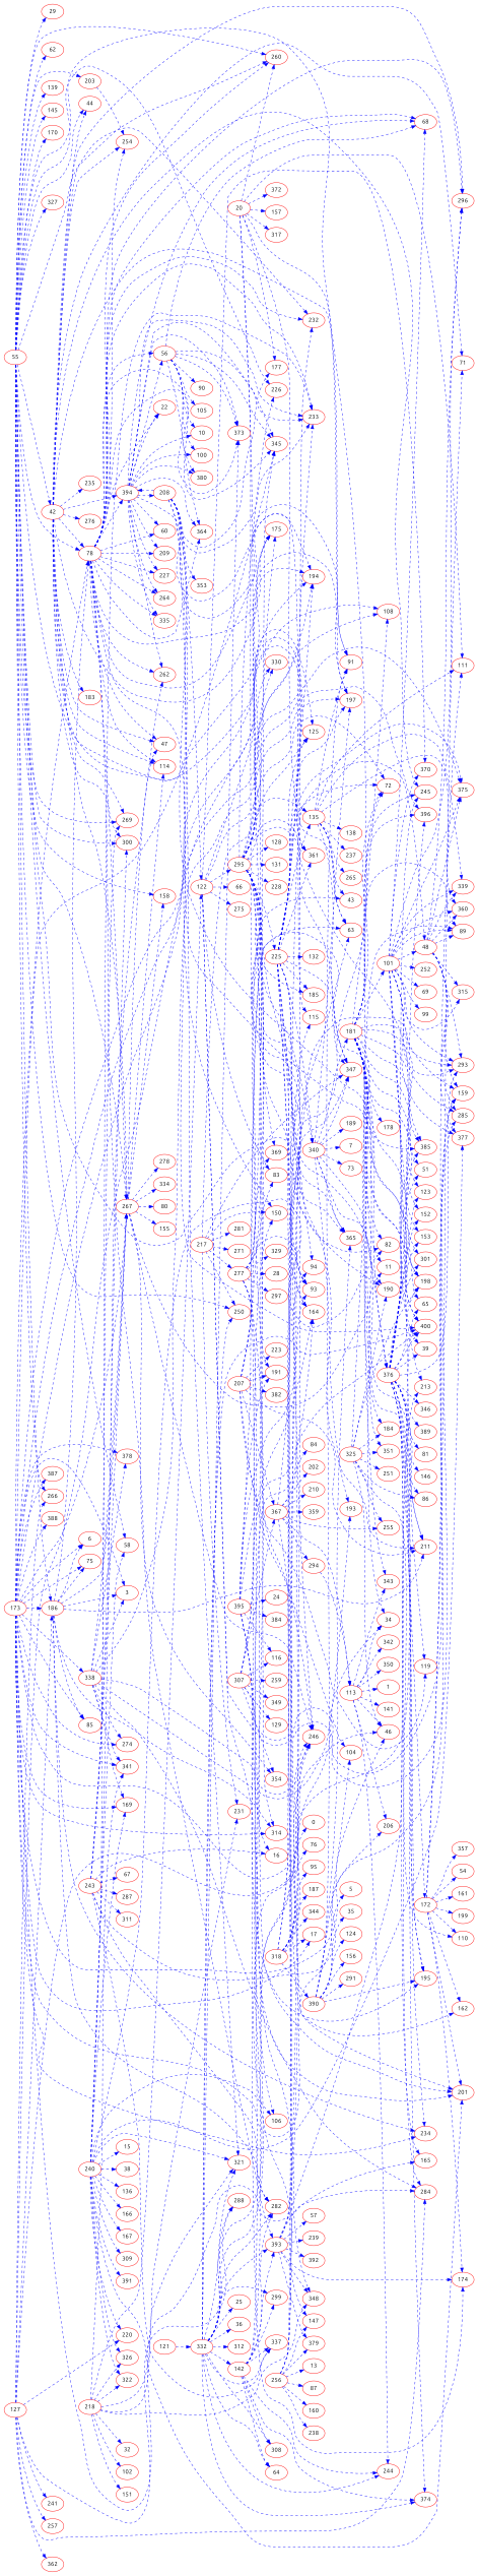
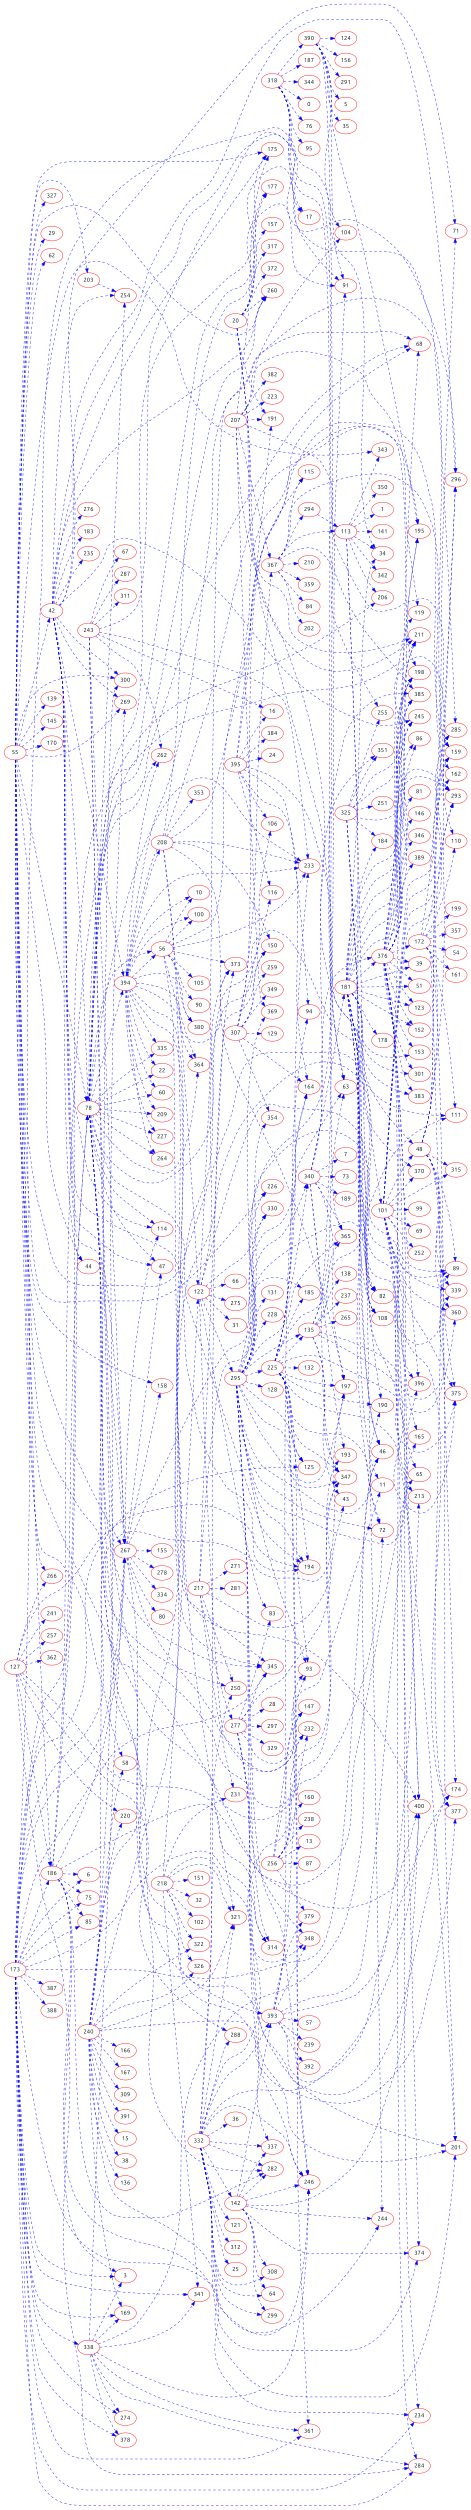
  digraph {
    fontname=Ubuntu
    rankdir=LR
    node [color=Red fontname=Ubuntu]
    edge [color=Blue fontname=Ubuntu style=dashed]
    20
    63
    91
    111
    157
    177
    191
    211
    260
    317
    372
    42
    44
    47
    71
    78
    114
    175
    183
    194
    235
    245
    254
    267
    269
    276
    296
    300
    394
    232
    56
    68
    233
    345
    364
    373
    22
    60
    209
    227
    262
    264
    335
    393
    400
    158
    246
    11
    80
    155
    278
    334
    354
    10
    100
    380
    208
    90
    105
    213
    174
    348
    379
    165
    57
    239
    392
    122
    197
    198
    115
    150
    321
    353
    48
    89
    159
    285
    293
    315
    339
    360
    375
    377
    55
    29
    58
    62
    82
    139
    145
    170
    186
    203
    226
    250
    266
    327
    343
    282
    3
    6
    75
    85
    234
    314
    101
    65
    69
    99
    252
    370
    374
    113
    1
    34
    46
    141
    206
    244
    342
    350
    294
+   31
    66
    83
    108
    147
    275
    295
    330
    135
    347
    201
    125
    72
    385
    396
    369
    225
    93
    164
    185
    190
    340
    365
    128
    131
    228
    43
    138
    237
    265
    361
    94
    132
    181
    376
    351
    193
    7
    73
    189
    127
    220
    241
    257
    284
    288
    362
    142
    64
    299
    308
    337
    172
    54
    110
    161
    162
    199
    357
    173
    17
    169
    274
    338
    341
    378
    387
    388
    39
    51
    123
    152
    153
    178
    184
    195
    301
+   383
    119
    86
    81
    146
    346
    389
    207
    104
    223
    367
    382
    255
    84
    202
    210
    359
    217
    231
    271
    277
    281
    28
    297
    329
    218
    32
    102
    151
    322
    326
    240
    15
    38
    106
    136
    166
    167
    309
    391
    243
    16
    67
    287
    311
    256
    13
    87
    160
    238
    307
    116
    129
    259
    349
    318
    0
    76
    95
    187
    344
    390
    5
    35
    124
    156
    291
    325
    251
    332
    25
    36
    121
    312
    395
    24
    384
    20 -> 63
    20 -> 91
    20 -> 111
    20 -> 157
    20 -> 177
    20 -> 191
    20 -> 211
    20 -> 260
    20 -> 317
    20 -> 372
    42 -> 91
    42 -> 260
    42 -> 44
    42 -> 47
    42 -> 71
    42 -> 78
    42 -> 114
    42 -> 175
    42 -> 183
    42 -> 194
    42 -> 235
    42 -> 245
    42 -> 254
    42 -> 267
    42 -> 269
    42 -> 276
    42 -> 296
    42 -> 300
    42 -> 394
    78 -> 260
    78 -> 47
    78 -> 114
    78 -> 175
    78 -> 194
    78 -> 254
    78 -> 267
    78 -> 296
    78 -> 394
    78 -> 232
    78 -> 56
    78 -> 68
    78 -> 233
    78 -> 345
    78 -> 364
    78 -> 373
    78 -> 22
    78 -> 60
    78 -> 209
    78 -> 227
    78 -> 262
    78 -> 264
    78 -> 335
    78 -> 393
    78 -> 400
    267 -> 47
    267 -> 114
    267 -> 158
    267 -> 246
    267 -> 11
    267 -> 80
    267 -> 155
    267 -> 278
    267 -> 334
    267 -> 354
    394 -> 56
    394 -> 68
    394 -> 233
    394 -> 345
    394 -> 364
    394 -> 373
    394 -> 22
    394 -> 60
    394 -> 209
    394 -> 227
    394 -> 262
    394 -> 264
    394 -> 335
    394 -> 400
    394 -> 10
    394 -> 100
    394 -> 380
    394 -> 208
    56 -> 68
    56 -> 233
    56 -> 345
    56 -> 364
    56 -> 373
    56 -> 10
    56 -> 100
    56 -> 380
    56 -> 90
    56 -> 105
    393 -> 63
    393 -> 232
    393 -> 213
    393 -> 174
    393 -> 348
    393 -> 379
    393 -> 165
    393 -> 57
    393 -> 239
    393 -> 392
    208 -> 177
    208 -> 394
    208 -> 233
    208 -> 122
    208 -> 197
    208 -> 198
    208 -> 115
    208 -> 150
    208 -> 321
    208 -> 353
    122 -> 159
    122 -> 370
+   122 -> 31
    122 -> 66
    122 -> 83
    122 -> 108
    122 -> 147
    122 -> 275
    122 -> 295
    122 -> 330
    48 -> 296
    48 -> 89
    48 -> 159
    48 -> 285
    48 -> 293
    48 -> 315
    48 -> 339
    48 -> 360
    48 -> 375
    48 -> 377
    55 -> 260
    55 -> 42
    55 -> 44
    55 -> 78
    55 -> 175
    55 -> 267
    55 -> 269
    55 -> 300
    55 -> 232
    55 -> 158
    55 -> 29
    55 -> 58
    55 -> 62
    55 -> 82
    55 -> 139
    55 -> 145
    55 -> 170
    55 -> 186
    55 -> 203
    55 -> 226
    55 -> 250
    55 -> 266
    55 -> 327
    55 -> 343
    186 -> 211
    186 -> 78
    186 -> 267
    186 -> 282
    186 -> 3
    186 -> 6
    186 -> 75
    186 -> 85
    186 -> 234
    186 -> 314
    203 -> 254
    101 -> 296
    101 -> 68
    101 -> 213
    101 -> 48
    101 -> 89
    101 -> 159
    101 -> 285
    101 -> 293
    101 -> 315
    101 -> 339
    101 -> 360
    101 -> 375
    101 -> 377
    101 -> 65
    101 -> 69
    101 -> 99
    101 -> 252
    101 -> 370
    101 -> 374
    113 -> 343
    113 -> 1
    113 -> 34
    113 -> 46
    113 -> 141
    113 -> 206
    113 -> 244
    113 -> 342
    113 -> 350
    294 -> 113
    295 -> 194
    295 -> 246
    295 -> 197
    295 -> 375
    295 -> 226
    295 -> 314
    295 -> 330
    295 -> 135
    295 -> 347
    295 -> 201
    295 -> 125
    295 -> 72
    295 -> 385
    295 -> 396
    295 -> 369
    295 -> 225
    295 -> 93
    295 -> 164
    295 -> 185
    295 -> 190
    295 -> 340
    295 -> 365
    295 -> 128
    295 -> 131
    295 -> 228
    135 -> 63
    135 -> 91
    135 -> 111
    135 -> 339
    135 -> 360
    135 -> 347
    135 -> 43
    135 -> 138
    135 -> 237
    135 -> 265
    225 -> 194
    225 -> 233
    225 -> 246
    225 -> 197
    225 -> 375
    225 -> 135
    225 -> 347
    225 -> 201
    225 -> 125
    225 -> 72
    225 -> 93
    225 -> 164
    225 -> 185
    225 -> 190
    225 -> 340
    225 -> 365
    225 -> 361
    225 -> 94
    225 -> 132
    340 -> 197
    340 -> 347
    340 -> 365
    340 -> 181
    340 -> 376
    340 -> 351
    340 -> 193
    340 -> 7
    340 -> 73
    340 -> 189
    181 -> 211
    181 -> 245
    181 -> 400
    181 -> 11
    181 -> 198
    181 -> 89
    181 -> 293
    181 -> 82
    181 -> 101
    181 -> 34
    181 -> 108
    181 -> 72
    181 -> 385
    181 -> 396
    181 -> 376
    181 -> 39
    181 -> 51
    181 -> 123
    181 -> 152
    181 -> 153
    181 -> 178
    181 -> 184
    181 -> 195
    181 -> 301
+   181 -> 383
    376 -> 211
    376 -> 245
    376 -> 400
    376 -> 165
    376 -> 198
    376 -> 293
    376 -> 234
    376 -> 385
    376 -> 396
    376 -> 284
    376 -> 172
    376 -> 39
    376 -> 51
    376 -> 123
    376 -> 152
    376 -> 153
    376 -> 195
    376 -> 301
+   376 -> 383
    376 -> 119
    376 -> 86
    376 -> 81
    376 -> 146
    376 -> 346
    376 -> 389
    127 -> 194
    127 -> 186
    127 -> 266
    127 -> 65
    127 -> 220
    127 -> 241
    127 -> 257
    127 -> 284
    127 -> 288
    127 -> 362
    142 -> 393
    142 -> 400
    142 -> 246
    142 -> 282
    142 -> 374
    142 -> 244
    142 -> 64
    142 -> 299
    142 -> 308
    142 -> 337
    172 -> 111
    172 -> 71
    172 -> 174
    172 -> 201
    172 -> 54
    172 -> 110
    172 -> 161
    172 -> 162
    172 -> 199
    172 -> 357
    173 -> 78
    173 -> 267
    173 -> 345
    173 -> 246
    173 -> 197
    173 -> 186
    173 -> 3
    173 -> 6
    173 -> 75
    173 -> 85
    173 -> 234
    173 -> 314
    173 -> 46
    173 -> 206
    173 -> 125
    173 -> 361
    173 -> 284
    173 -> 17
    173 -> 169
    173 -> 274
    173 -> 338
    173 -> 341
    173 -> 378
    173 -> 387
    173 -> 388
    338 -> 267
    338 -> 246
    338 -> 3
    338 -> 46
    338 -> 361
    338 -> 284
    338 -> 169
    338 -> 274
    338 -> 341
    338 -> 378
    207 -> 191
    207 -> 211
    207 -> 175
    207 -> 385
    207 -> 369
    207 -> 119
    207 -> 104
    207 -> 223
    207 -> 367
    207 -> 382
    367 -> 115
    367 -> 113
    367 -> 294
    367 -> 162
    367 -> 255
    367 -> 84
    367 -> 202
    367 -> 210
    367 -> 359
    217 -> 150
    217 -> 250
    217 -> 108
    217 -> 347
    217 -> 231
    217 -> 271
    217 -> 277
    217 -> 281
    277 -> 345
    277 -> 174
    277 -> 348
    277 -> 83
    277 -> 201
    277 -> 93
    277 -> 43
    277 -> 28
    277 -> 297
    277 -> 329
    218 -> 348
    218 -> 122
    218 -> 321
    218 -> 341
    218 -> 231
    218 -> 32
    218 -> 102
    218 -> 151
    218 -> 322
    218 -> 326
    240 -> 269
    240 -> 300
    240 -> 321
    240 -> 377
    240 -> 58
    240 -> 82
    240 -> 201
    240 -> 220
    240 -> 169
    240 -> 322
    240 -> 326
    240 -> 15
    240 -> 38
    240 -> 106
    240 -> 136
    240 -> 166
    240 -> 167
    240 -> 309
    240 -> 391
    243 -> 267
    243 -> 233
    243 -> 262
    243 -> 285
    243 -> 282
    243 -> 337
    243 -> 16
    243 -> 67
    243 -> 287
    243 -> 311
    256 -> 379
    256 -> 147
    256 -> 347
    256 -> 72
    256 -> 93
    256 -> 13
    256 -> 87
    256 -> 160
    256 -> 238
    307 -> 354
    307 -> 150
    307 -> 159
    307 -> 164
    307 -> 367
    307 -> 116
    307 -> 129
    307 -> 259
    307 -> 349
    318 -> 48
    318 -> 293
    318 -> 34
    318 -> 17
    318 -> 0
    318 -> 76
    318 -> 95
    318 -> 187
    318 -> 344
    318 -> 390
    390 -> 91
    390 -> 365
    390 -> 195
    390 -> 104
    390 -> 5
    390 -> 35
    390 -> 124
    390 -> 156
    390 -> 291
    325 -> 198
    325 -> 89
    325 -> 46
    325 -> 190
    325 -> 351
    325 -> 110
    325 -> 184
    325 -> 86
    325 -> 255
    325 -> 251
    332 -> 373
    332 -> 393
    332 -> 400
    332 -> 246
    332 -> 321
    332 -> 250
    332 -> 282
    332 -> 374
    332 -> 244
    332 -> 193
    332 -> 288
    332 -> 142
    332 -> 64
    332 -> 299
    332 -> 308
    332 -> 337
    332 -> 25
    332 -> 36
-   121 -> 332
+   332 -> 121
    332 -> 312
    395 -> 63
    395 -> 191
    395 -> 164
    395 -> 94
    395 -> 195
    395 -> 106
    395 -> 16
    395 -> 116
    395 -> 24
    395 -> 384
  }
